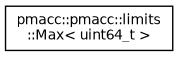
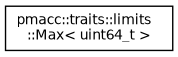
  digraph {
    rankdir=LR
-   n1 [color=black fillcolor=white fontname=Helvetica fontsize=10 height=0.2 label="pmacc::pmacc::limits\l::Max\< uint64_t \>" shape=record style=filled width=0.4]
+   n1 [color=black fillcolor=white fontname=Helvetica fontsize=10 height=0.2 label="pmacc::traits::limits\l::Max\< uint64_t \>" shape=record style=filled width=0.4]
  }
